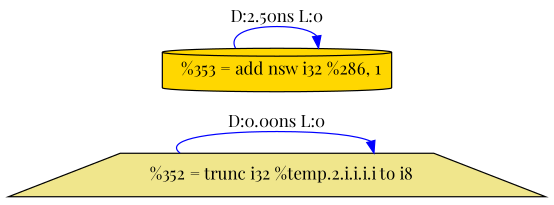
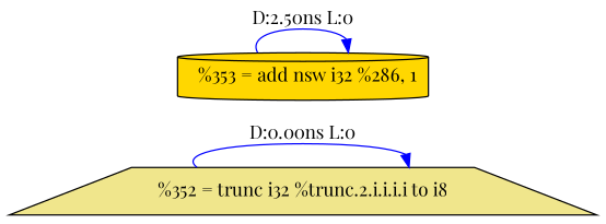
  digraph {
    rankdir=LR
    fontname="Playfair Display"
    node [style=filled color=black fontname="Playfair Display"]
    edge [color=blue fontname="Playfair Display"]
-   n1 [label="  %352 = trunc i32 %temp.2.i.i.i.i to i8" fillcolor=khaki shape=trapezium]
+   n1 [label="%352 = trunc i32 %trunc.2.i.i.i.i to i8" fillcolor=khaki shape=trapezium]
    n2 [label="  %353 = add nsw i32 %286, 1" fillcolor=gold shape=cylinder]
    n1 -> n1 [label="D:0.00ns L:0"]
    n2 -> n2 [label="D:2.50ns L:0"]
  }
